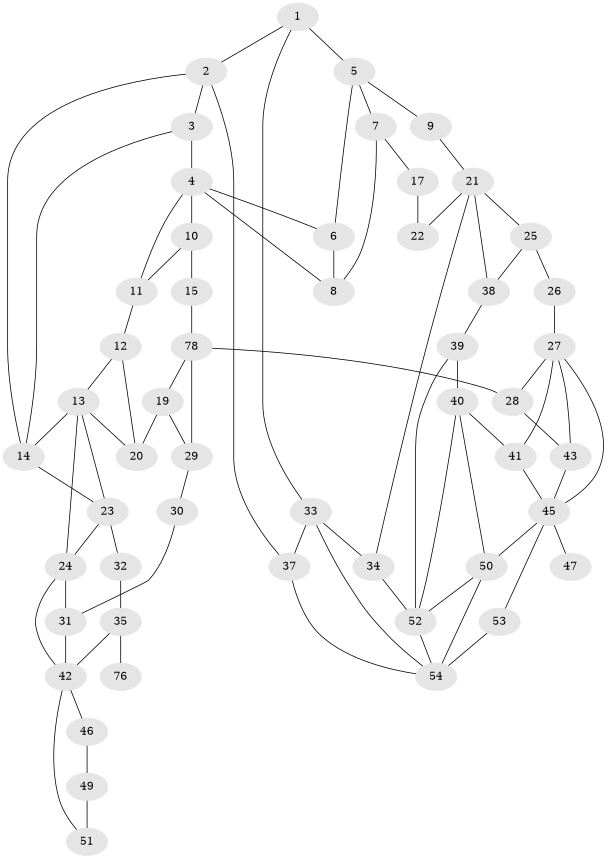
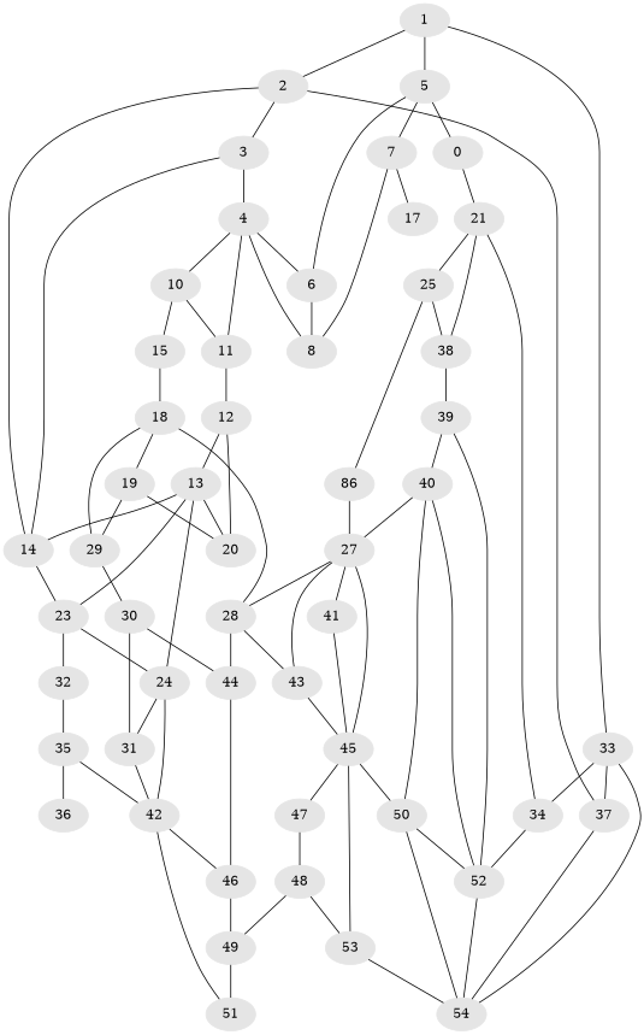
  graph {
    fontname="DejaVu Serif"
    node [color=gray90 fontname="DejaVu Serif" style=filled]
    edge [fontname="DejaVu Serif" weight=1.0]
    1
    2
    5
    33
    3
    14
    37
    6
    7
-   9
+   9 [label=0]
    34
    54
    4
    23
    8
    10
    11
    15
    12
    17
    21
-   22
    25
    38
-   18 [label=78]
+   18
    13
    20
    24
    32
    31
    42
    19
    28
    29
    43
+   44
    30
-   26
+   26 [label=86]
    52
    39
    35
    46
    51
    27
    41
    45
    50
    47
    53
-   36 [label=76]
+   36
    40
    49
+   48
    1 -- 2
    1 -- 5 [weight=2.0]
    1 -- 33
    2 -- 3
    2 -- 14
    2 -- 37
    5 -- 6
    5 -- 7
    5 -- 9 [weight=2.0]
    33 -- 37
    33 -- 34
    33 -- 54
    3 -- 14
    3 -- 4
    14 -- 23
    37 -- 54
    6 -- 8
    7 -- 8
    7 -- 17
    9 -- 21
    34 -- 52 [weight=2.0]
    4 -- 6
    4 -- 8
    4 -- 10
    4 -- 11
    23 -- 24
    23 -- 32 [weight=2.0]
    10 -- 11
    10 -- 15
    11 -- 12
    15 -- 18
    12 -- 13
    12 -- 20
-   17 -- 22
    21 -- 34
-   21 -- 22 [weight=2.0]
    21 -- 25
    21 -- 38
    25 -- 38
    25 -- 26
    38 -- 39
    18 -- 19
    18 -- 28 [weight=2.0]
    18 -- 29
    13 -- 14 [weight=2.0]
    13 -- 23
    13 -- 20
    13 -- 24
    24 -- 31
    24 -- 42
    32 -- 35 [weight=2.0]
    31 -- 42
    42 -- 46
    42 -- 51
    19 -- 20
    19 -- 29
    28 -- 43
+   28 -- 44
    29 -- 30
    43 -- 45
+   44 -- 46
    30 -- 31
+   30 -- 44
    26 -- 27 [weight=2.0]
    52 -- 54
    39 -- 52
    39 -- 40
    35 -- 42 [weight=2.0]
    35 -- 36 [weight=2.0]
    46 -- 49 [weight=2.0]
    27 -- 28
    27 -- 43
    27 -- 41
    27 -- 45
    41 -- 45
    45 -- 50
    45 -- 47
    45 -- 53
    50 -- 54
    50 -- 52
+   47 -- 48 [weight=2.0]
    53 -- 54 [weight=2.0]
    40 -- 52
-   40 -- 41
+   40 -- 27
    40 -- 50
    49 -- 51 [weight=2.0]
+   48 -- 53 [weight=2.0]
+   48 -- 49 [weight=2.0]
  }
